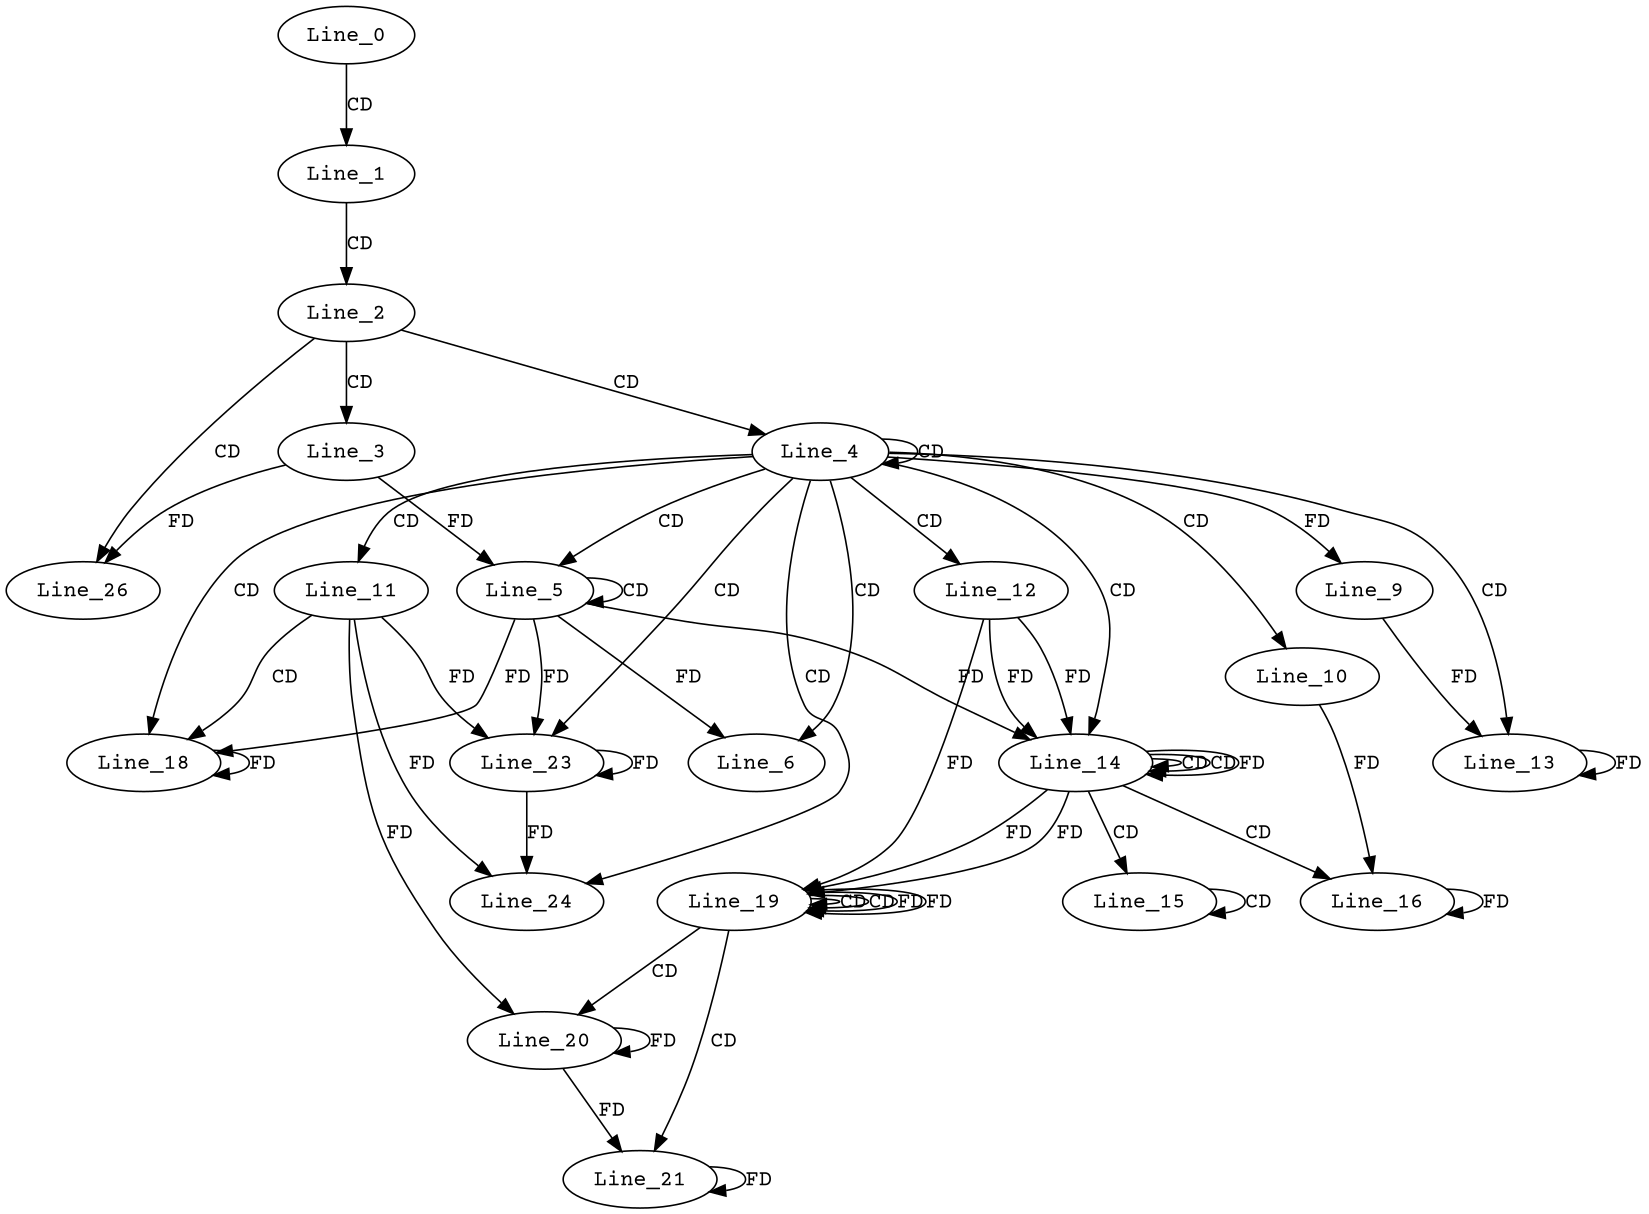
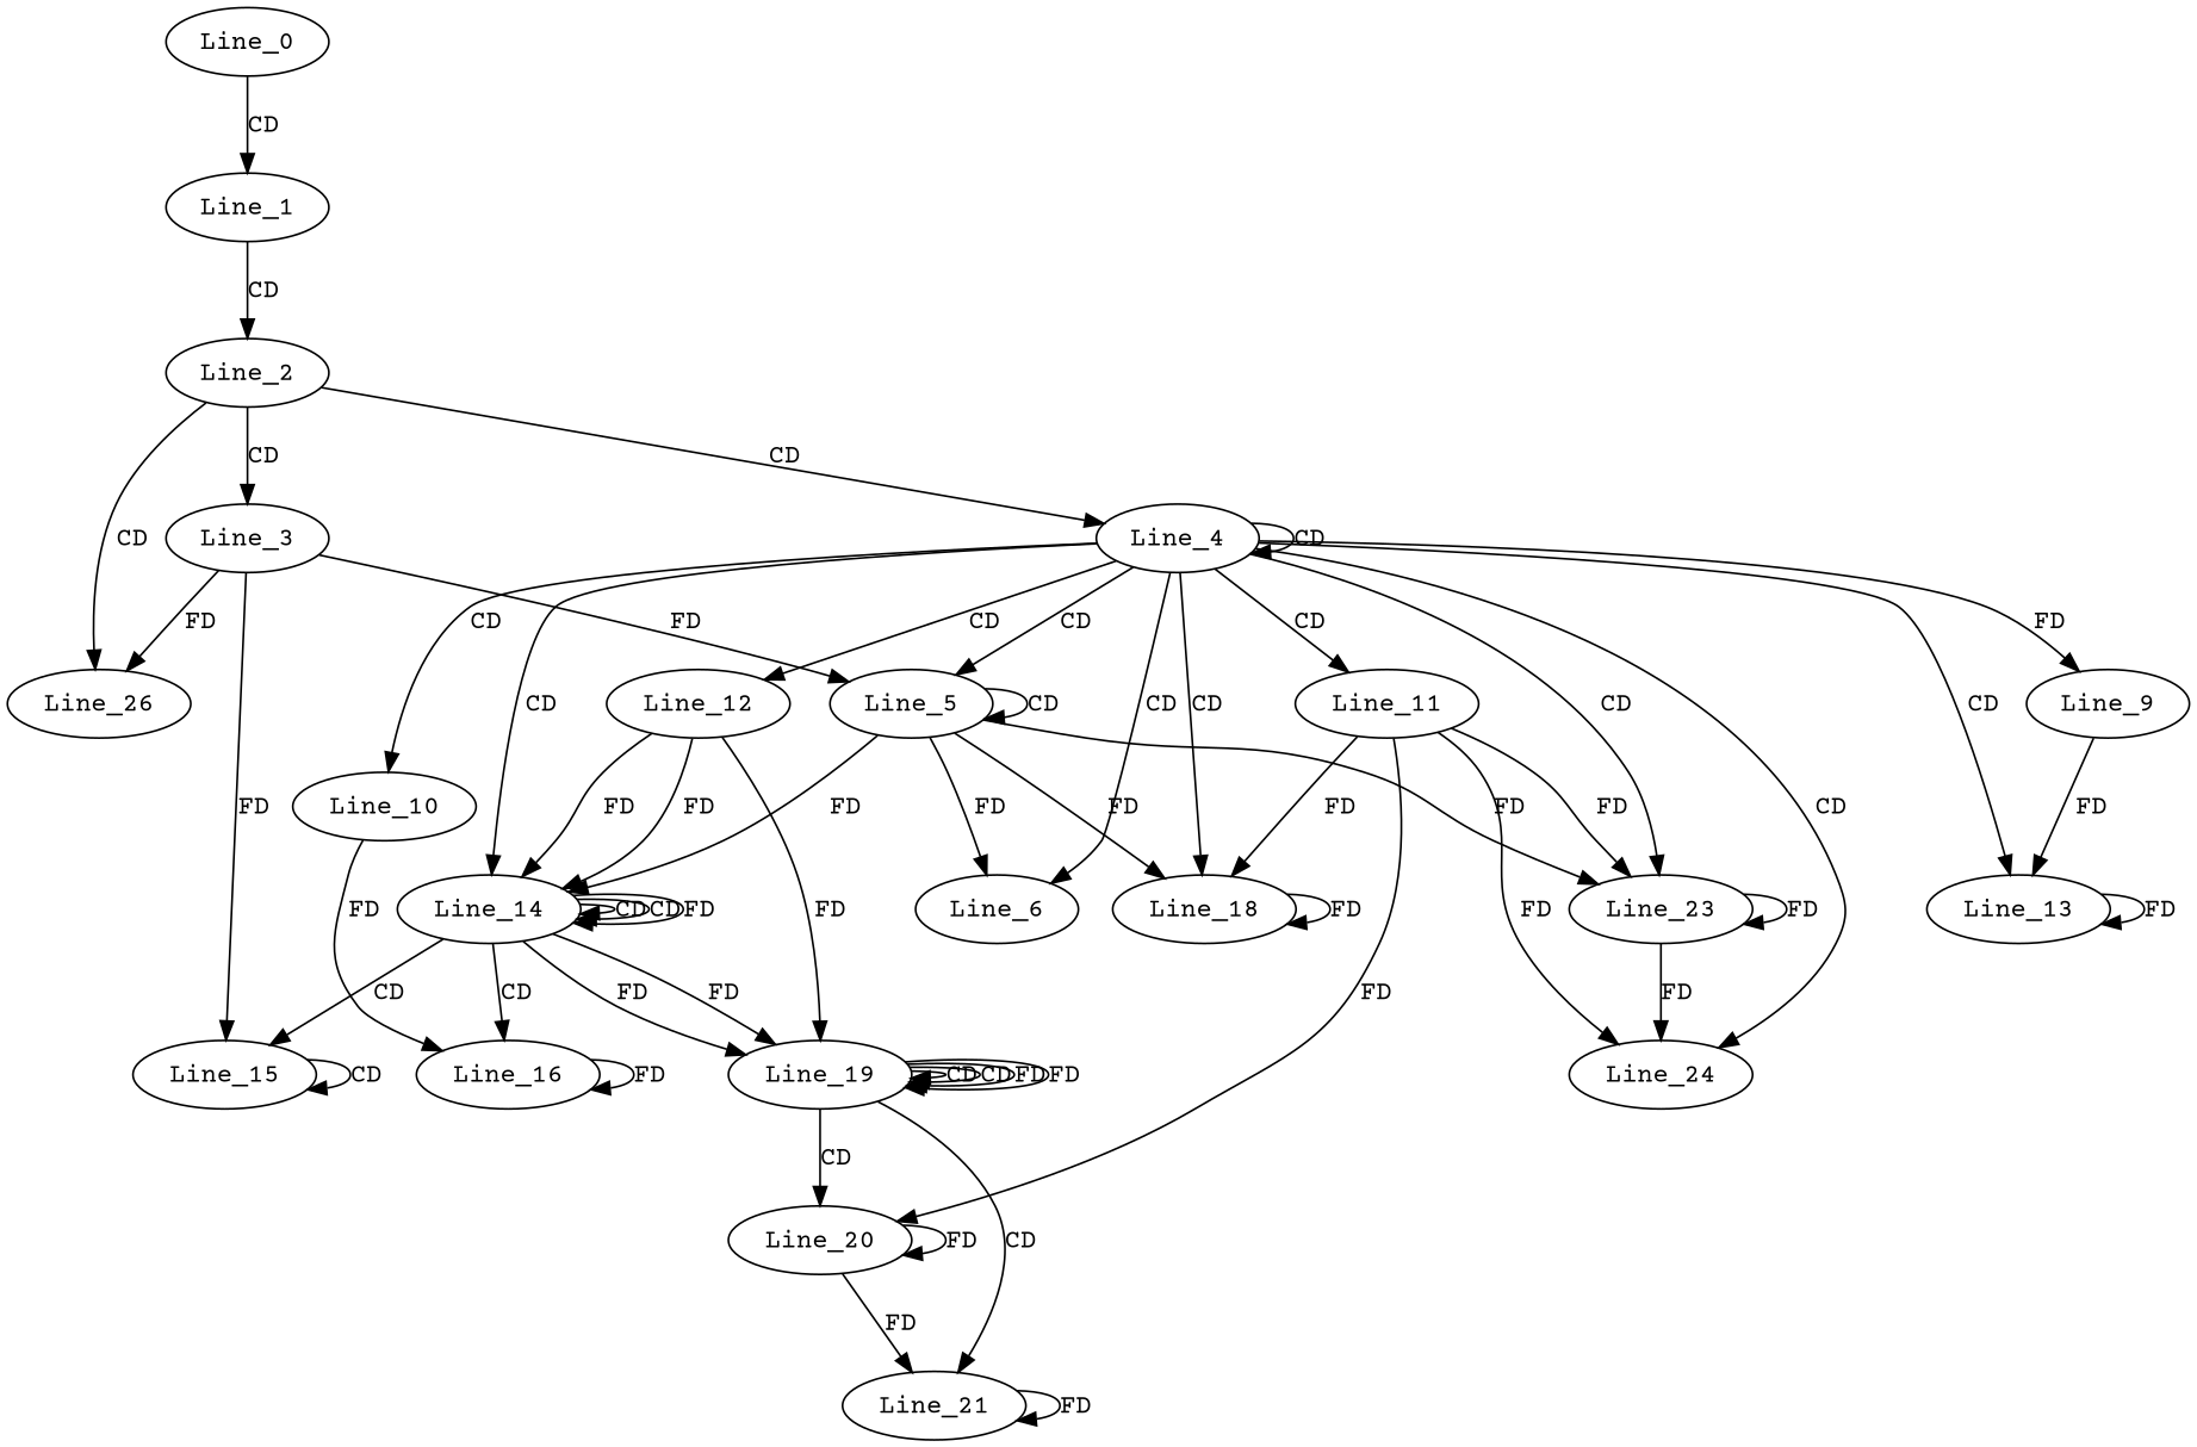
  digraph {
    fontname="Courier Prime"
    node [fontname="Courier Prime"]
    edge [fontname="Courier Prime"]
    Line_0
    Line_1
    Line_2
    Line_3
    Line_4
    Line_26
    Line_5
    Line_15
    Line_6
    Line_9
    Line_10
    Line_11
    Line_12
    Line_13
    Line_14
    Line_18
    Line_23
    Line_24
    Line_16
    Line_20
    Line_19
    Line_21
    Line_0 -> Line_1 [label=CD]
    Line_1 -> Line_2 [label=CD]
    Line_2 -> Line_3 [label=CD]
    Line_2 -> Line_4 [label=CD]
    Line_2 -> Line_26 [label=CD]
    Line_3 -> Line_26 [label=FD]
    Line_3 -> Line_5 [label=FD]
+   Line_3 -> Line_15 [label=FD]
    Line_4 -> Line_4 [label=CD]
    Line_4 -> Line_5 [label=CD]
    Line_4 -> Line_6 [label=CD]
    Line_4 -> Line_9 [label=FD]
    Line_4 -> Line_10 [label=CD]
    Line_4 -> Line_11 [label=CD]
    Line_4 -> Line_12 [label=CD]
    Line_4 -> Line_13 [label=CD]
    Line_4 -> Line_14 [label=CD]
    Line_4 -> Line_18 [label=CD]
    Line_4 -> Line_23 [label=CD]
    Line_4 -> Line_24 [label=CD]
    Line_5 -> Line_5 [label=CD]
    Line_5 -> Line_6 [label=FD]
    Line_5 -> Line_14 [label=FD]
    Line_5 -> Line_18 [label=FD]
    Line_5 -> Line_23 [label=FD]
    Line_15 -> Line_15 [label=CD]
    Line_9 -> Line_13 [label=FD]
    Line_10 -> Line_16 [label=FD]
-   Line_11 -> Line_18 [label=CD]
+   Line_11 -> Line_18 [label=FD]
    Line_11 -> Line_23 [label=FD]
    Line_11 -> Line_24 [label=FD]
    Line_11 -> Line_20 [label=FD]
    Line_12 -> Line_14 [label=FD]
    Line_12 -> Line_14 [label=FD]
    Line_12 -> Line_19 [label=FD]
    Line_13 -> Line_13 [label=FD]
    Line_14 -> Line_15 [label=CD]
    Line_14 -> Line_14 [label=CD]
    Line_14 -> Line_14 [label=CD]
    Line_14 -> Line_14 [label=FD]
    Line_14 -> Line_16 [label=CD]
    Line_14 -> Line_19 [label=FD]
    Line_14 -> Line_19 [label=FD]
    Line_18 -> Line_18 [label=FD]
    Line_23 -> Line_23 [label=FD]
    Line_23 -> Line_24 [label=FD]
    Line_16 -> Line_16 [label=FD]
    Line_20 -> Line_20 [label=FD]
    Line_20 -> Line_21 [label=FD]
    Line_19 -> Line_20 [label=CD]
    Line_19 -> Line_19 [label=CD]
    Line_19 -> Line_19 [label=CD]
    Line_19 -> Line_19 [label=FD]
    Line_19 -> Line_19 [label=FD]
    Line_19 -> Line_21 [label=CD]
    Line_21 -> Line_21 [label=FD]
  }
